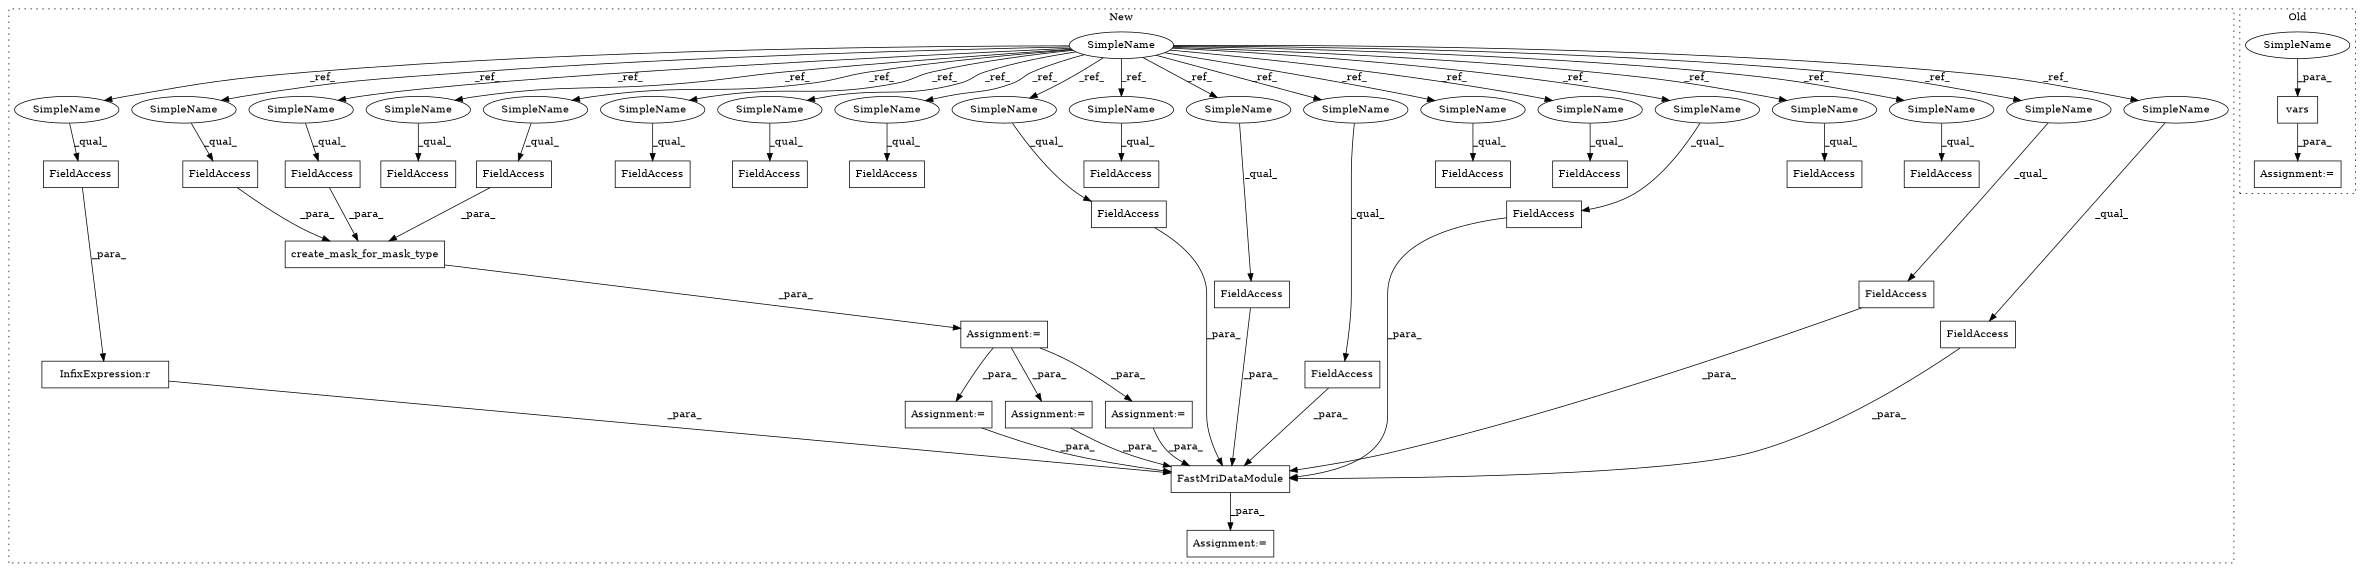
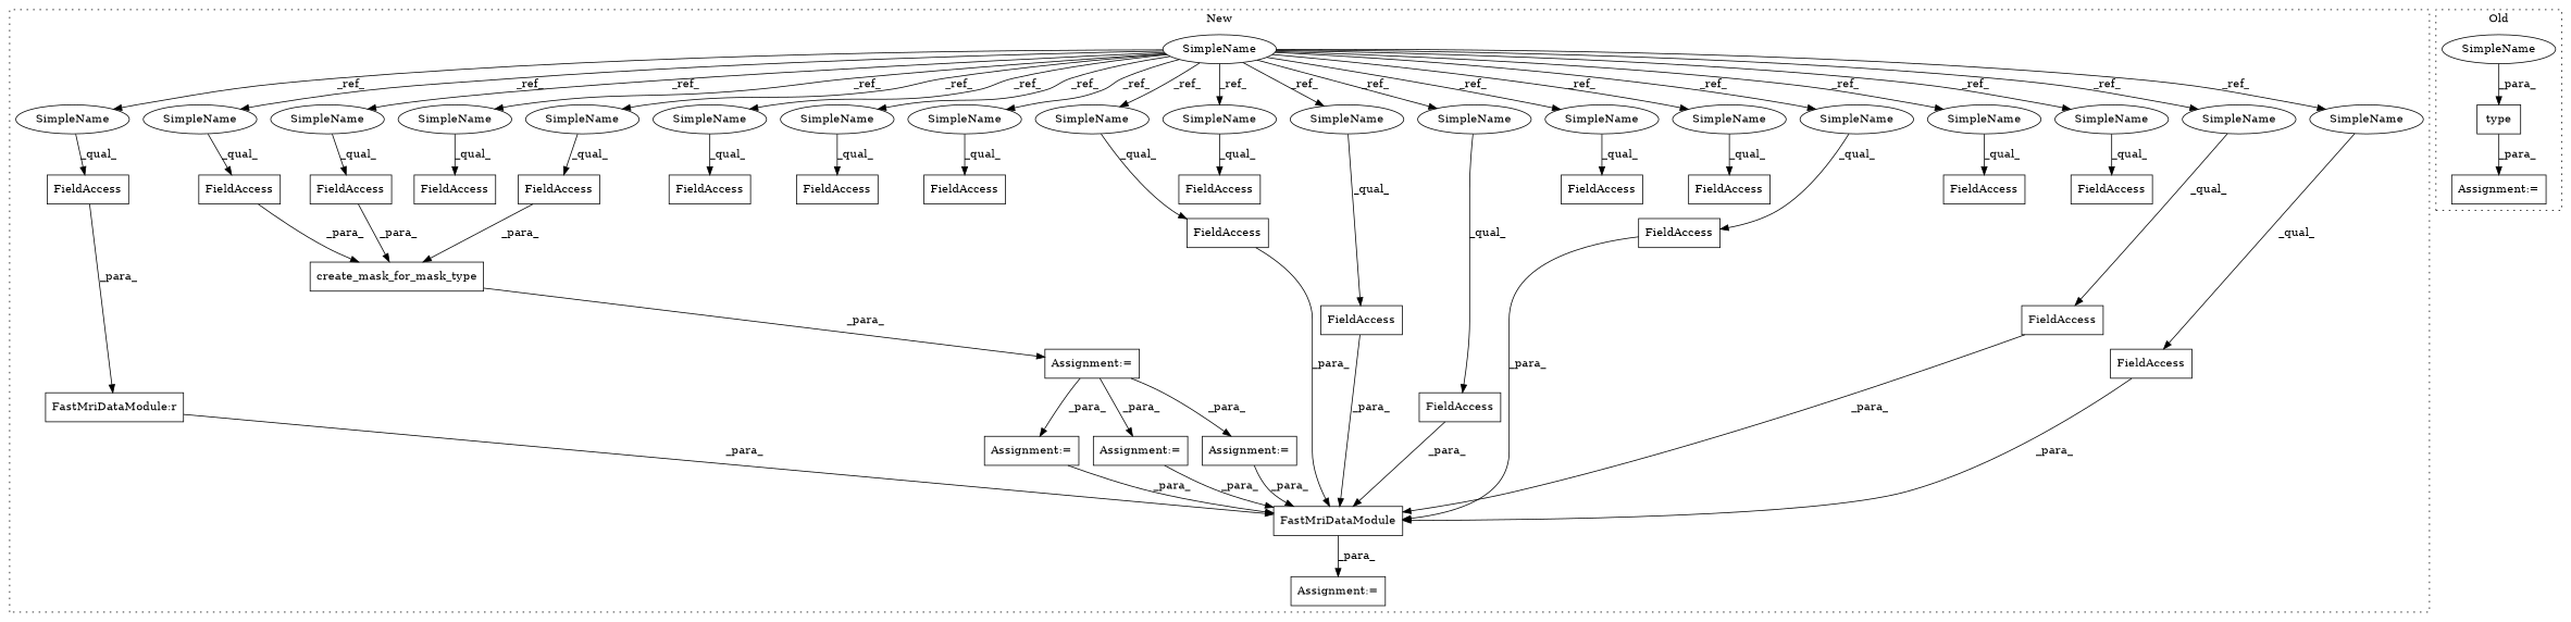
  digraph {
    node [a=42 l=4 s=1257 shape=box]
    n1 [a=32 l="26,1" label=create_mask_for_mask_type s="865,946"]
    n2 [a=32 l="18,1" label=FastMriDataModule s="1148,1347"]
-   n3 [a=27 label="InfixExpression:r" s=1338]
+   n3 [a=27 label="FastMriDataModule:r" s=1338]
    n4 [a=22 l=14 label=FieldAccess]
    n5 [label=SimpleName s=381 shape=ellipse]
    n6 [a=22 l=7 label=FieldAccess s=1447]
    n7 [a=22 l=16 label=FieldAccess s=1322]
    n8 [a=22 l=20 label=FieldAccess s=1411]
    n9 [a=22 l=14 label=FieldAccess s=891]
    n10 [a=22 l=10 label=FieldAccess s=1400]
    n11 [a=22 l=14 label=FieldAccess s=1051]
    n12 [a=22 l=13 label=FieldAccess s=1371]
    n13 [a=22 l=21 label=FieldAccess s=906]
    n14 [a=22 l=15 label=FieldAccess s=1289]
    n15 [a=22 l=18 label=FieldAccess s=928]
    n16 [a=22 l=15 label=FieldAccess s=1241]
    n17 [a=22 l=14 label=FieldAccess s=1432]
    n18 [a=22 l=14 label=FieldAccess s=1166]
    n19 [a=22 l=13 label=FieldAccess s=1473]
    n20 [a=22 l=16 label=FieldAccess s=1272]
    n21 [a=22 l=14 label=FieldAccess s=987]
    n22 [a=22 l=17 label=FieldAccess s=1455]
    n23 [a=22 l=14 label=FieldAccess s=1181]
    n24 [a=7 l=1 label="Assignment:=" s=1091]
    n25 [a=7 l=1 label="Assignment:=" s=1032]
    n26 [a=7 l=1 label="Assignment:=" s=968]
    n27 [a=7 l=1 label="Assignment:=" s=1147]
    n28 [a=7 l=1 label="Assignment:=" s=864]
    n29 [label=SimpleName s=1322 shape=ellipse]
    n30 [label=SimpleName s=928 shape=ellipse]
    n31 [label=SimpleName s=906 shape=ellipse]
    n32 [label=SimpleName s=1473 shape=ellipse]
    n33 [label=SimpleName s=1166 shape=ellipse]
    n34 [label=SimpleName s=1371 shape=ellipse]
    n35 [label=SimpleName s=1051 shape=ellipse]
    n36 [label=SimpleName s=1447 shape=ellipse]
    n37 [label=SimpleName s=1241 shape=ellipse]
    n38 [label=SimpleName s=1400 shape=ellipse]
    n39 [label=SimpleName s=1181 shape=ellipse]
    n40 [label=SimpleName shape=ellipse]
    n41 [label=SimpleName s=987 shape=ellipse]
    n42 [label=SimpleName s=1455 shape=ellipse]
    n43 [label=SimpleName s=891 shape=ellipse]
    n44 [label=SimpleName s=1432 shape=ellipse]
    n45 [label=SimpleName s=1411 shape=ellipse]
    n46 [label=SimpleName s=1272 shape=ellipse]
    n47 [label=SimpleName s=1289 shape=ellipse]
-   n48 [a=32 l="5,1" label=vars s="466,475"]
+   n48 [a=32 l="5,1" label=type s="466,475"]
    n49 [a=7 l=1 label="Assignment:=" s=709]
    n50 [label=SimpleName s=471 shape=ellipse]
    subgraph cluster_1 {
      label=New
      style=dotted
      n1
      n2
      n3
      n4
      n5
      n6
      n7
      n8
      n9
      n10
      n11
      n12
      n13
      n14
      n15
      n16
      n17
      n18
      n19
      n20
      n21
      n22
      n23
      n24
      n25
      n26
      n27
      n28
      n29
      n30
      n31
      n32
      n33
      n34
      n35
      n36
      n37
      n38
      n39
      n40
      n41
      n42
      n43
      n44
      n45
      n46
      n47
    }
    subgraph cluster_2 {
      label=Old
      style=dotted
      n48
      n49
      n50
    }
    n1 -> n28 [label=_para_]
    n2 -> n27 [label=_para_]
    n3 -> n2 [label=_para_]
    n4 -> n2 [label=_para_]
    n5 -> n29 [label=_ref_]
    n5 -> n30 [label=_ref_]
    n5 -> n31 [label=_ref_]
    n5 -> n32 [label=_ref_]
    n5 -> n33 [label=_ref_]
    n5 -> n34 [label=_ref_]
    n5 -> n35 [label=_ref_]
    n5 -> n36 [label=_ref_]
    n5 -> n37 [label=_ref_]
    n5 -> n38 [label=_ref_]
    n5 -> n39 [label=_ref_]
    n5 -> n40 [label=_ref_]
    n5 -> n41 [label=_ref_]
    n5 -> n42 [label=_ref_]
    n5 -> n43 [label=_ref_]
    n5 -> n44 [label=_ref_]
    n5 -> n45 [label=_ref_]
    n5 -> n46 [label=_ref_]
    n5 -> n47 [label=_ref_]
    n7 -> n3 [label=_para_]
    n9 -> n1 [label=_para_]
    n13 -> n1 [label=_para_]
    n14 -> n2 [label=_para_]
    n15 -> n1 [label=_para_]
    n16 -> n2 [label=_para_]
    n18 -> n2 [label=_para_]
    n20 -> n2 [label=_para_]
    n23 -> n2 [label=_para_]
    n24 -> n2 [label=_para_]
    n25 -> n2 [label=_para_]
    n26 -> n2 [label=_para_]
    n28 -> n24 [label=_para_]
    n28 -> n25 [label=_para_]
    n28 -> n26 [label=_para_]
    n29 -> n7 [label=_qual_]
    n30 -> n15 [label=_qual_]
    n31 -> n13 [label=_qual_]
    n32 -> n19 [label=_qual_]
    n33 -> n18 [label=_qual_]
    n34 -> n12 [label=_qual_]
    n35 -> n11 [label=_qual_]
    n36 -> n6 [label=_qual_]
    n37 -> n16 [label=_qual_]
    n38 -> n10 [label=_qual_]
    n39 -> n23 [label=_qual_]
    n40 -> n4 [label=_qual_]
    n41 -> n21 [label=_qual_]
    n42 -> n22 [label=_qual_]
    n43 -> n9 [label=_qual_]
    n44 -> n17 [label=_qual_]
    n45 -> n8 [label=_qual_]
    n46 -> n20 [label=_qual_]
    n47 -> n14 [label=_qual_]
    n48 -> n49 [label=_para_]
    n50 -> n48 [label=_para_]
  }
